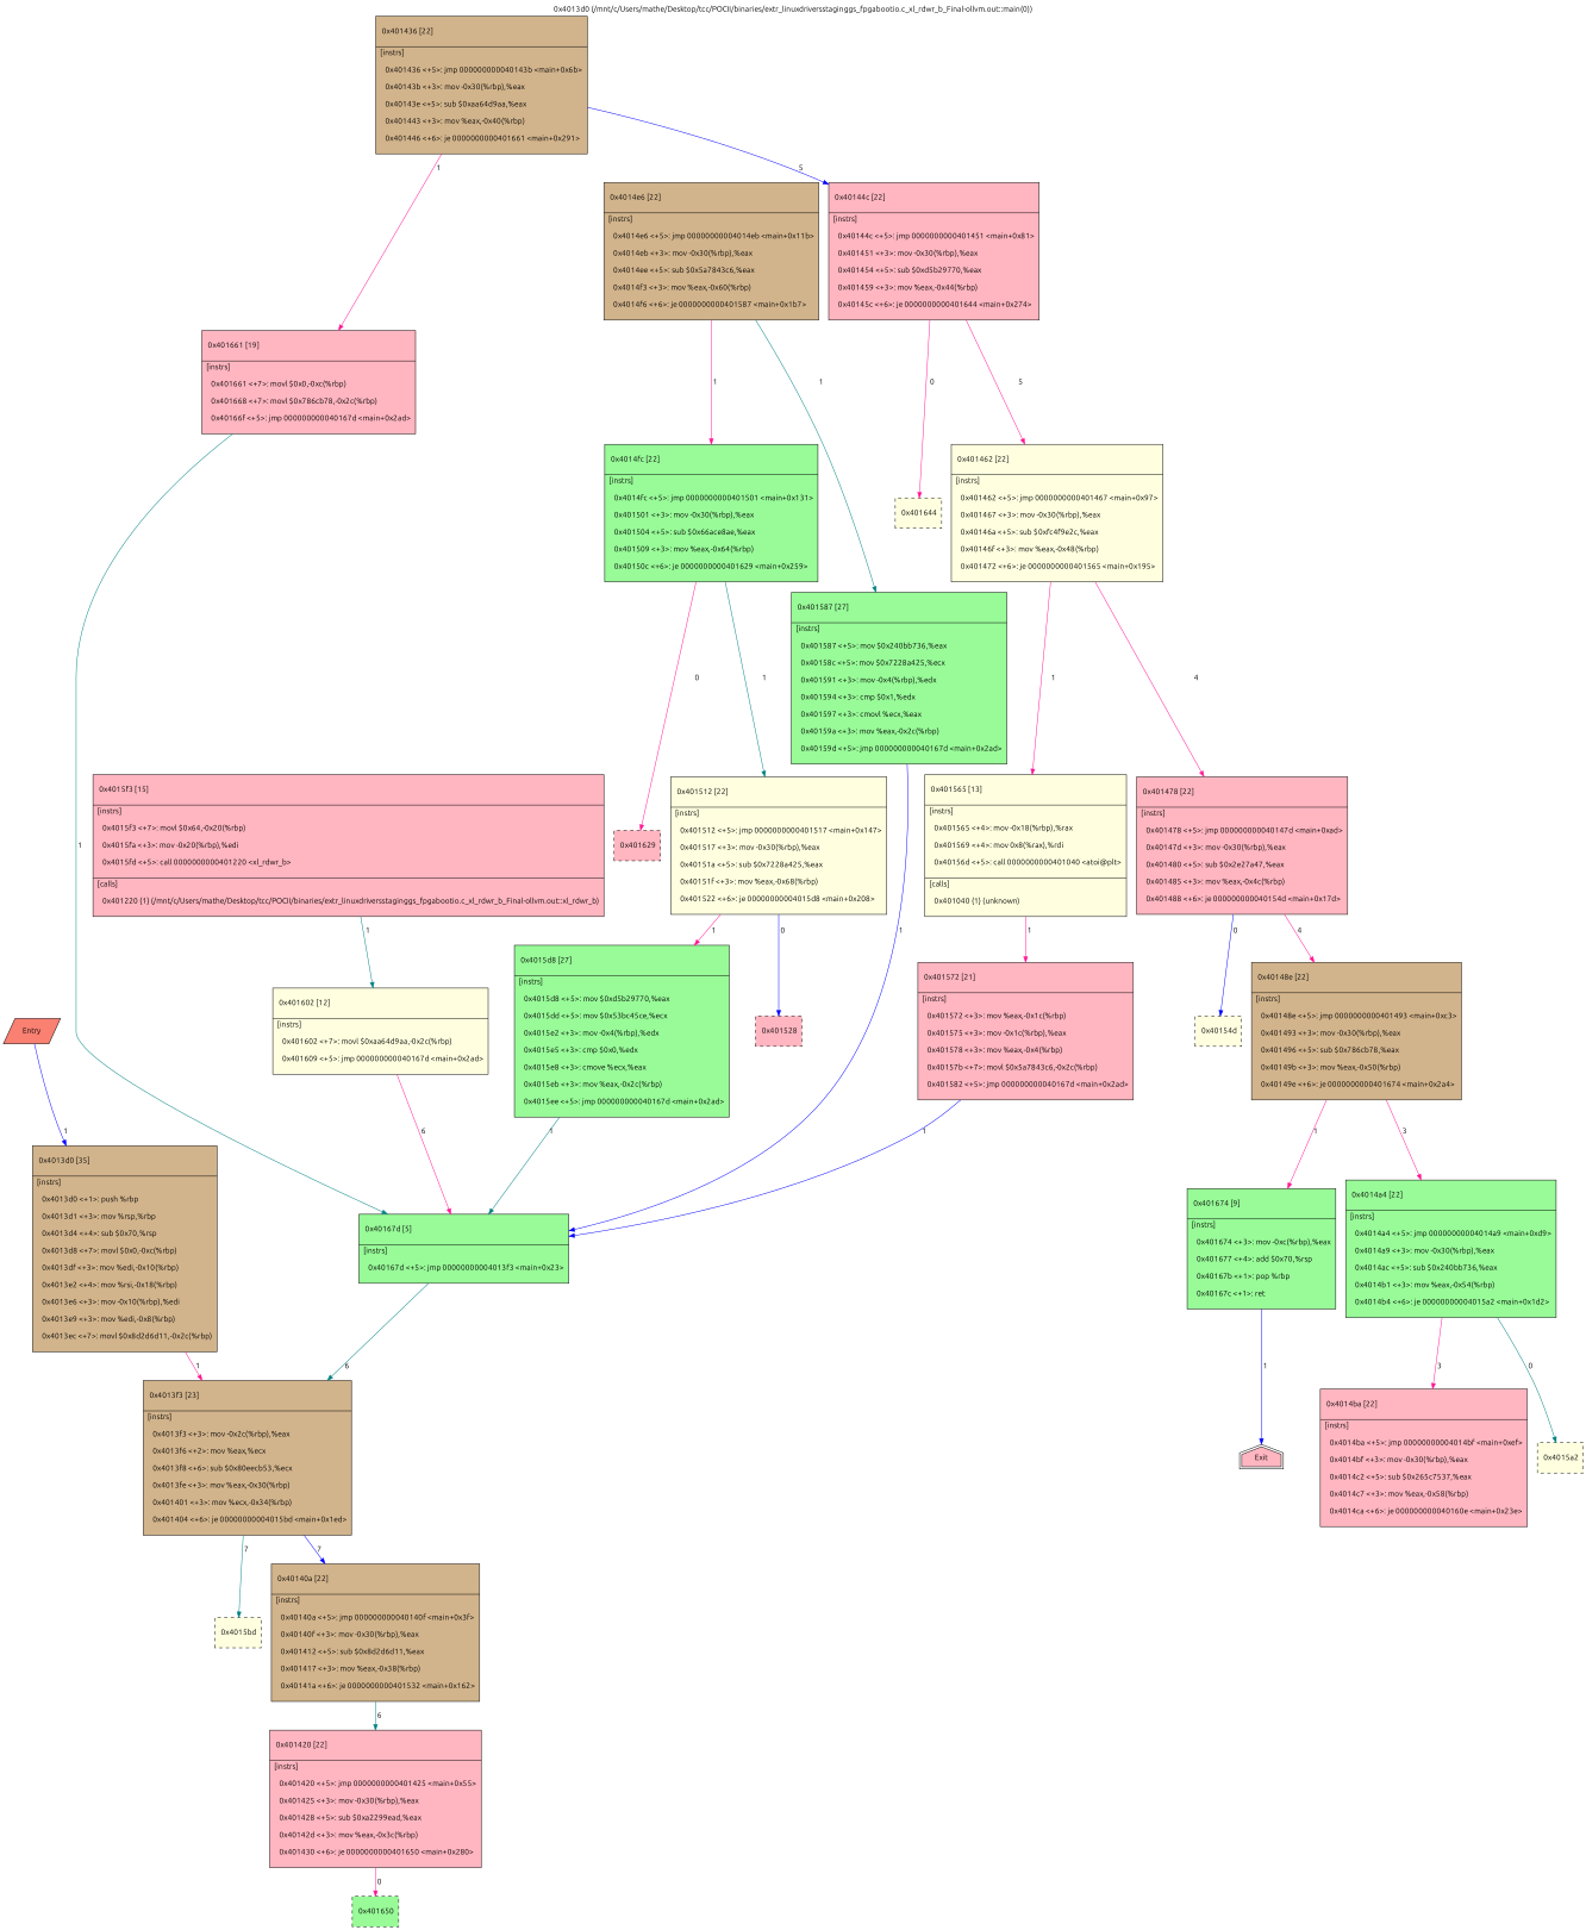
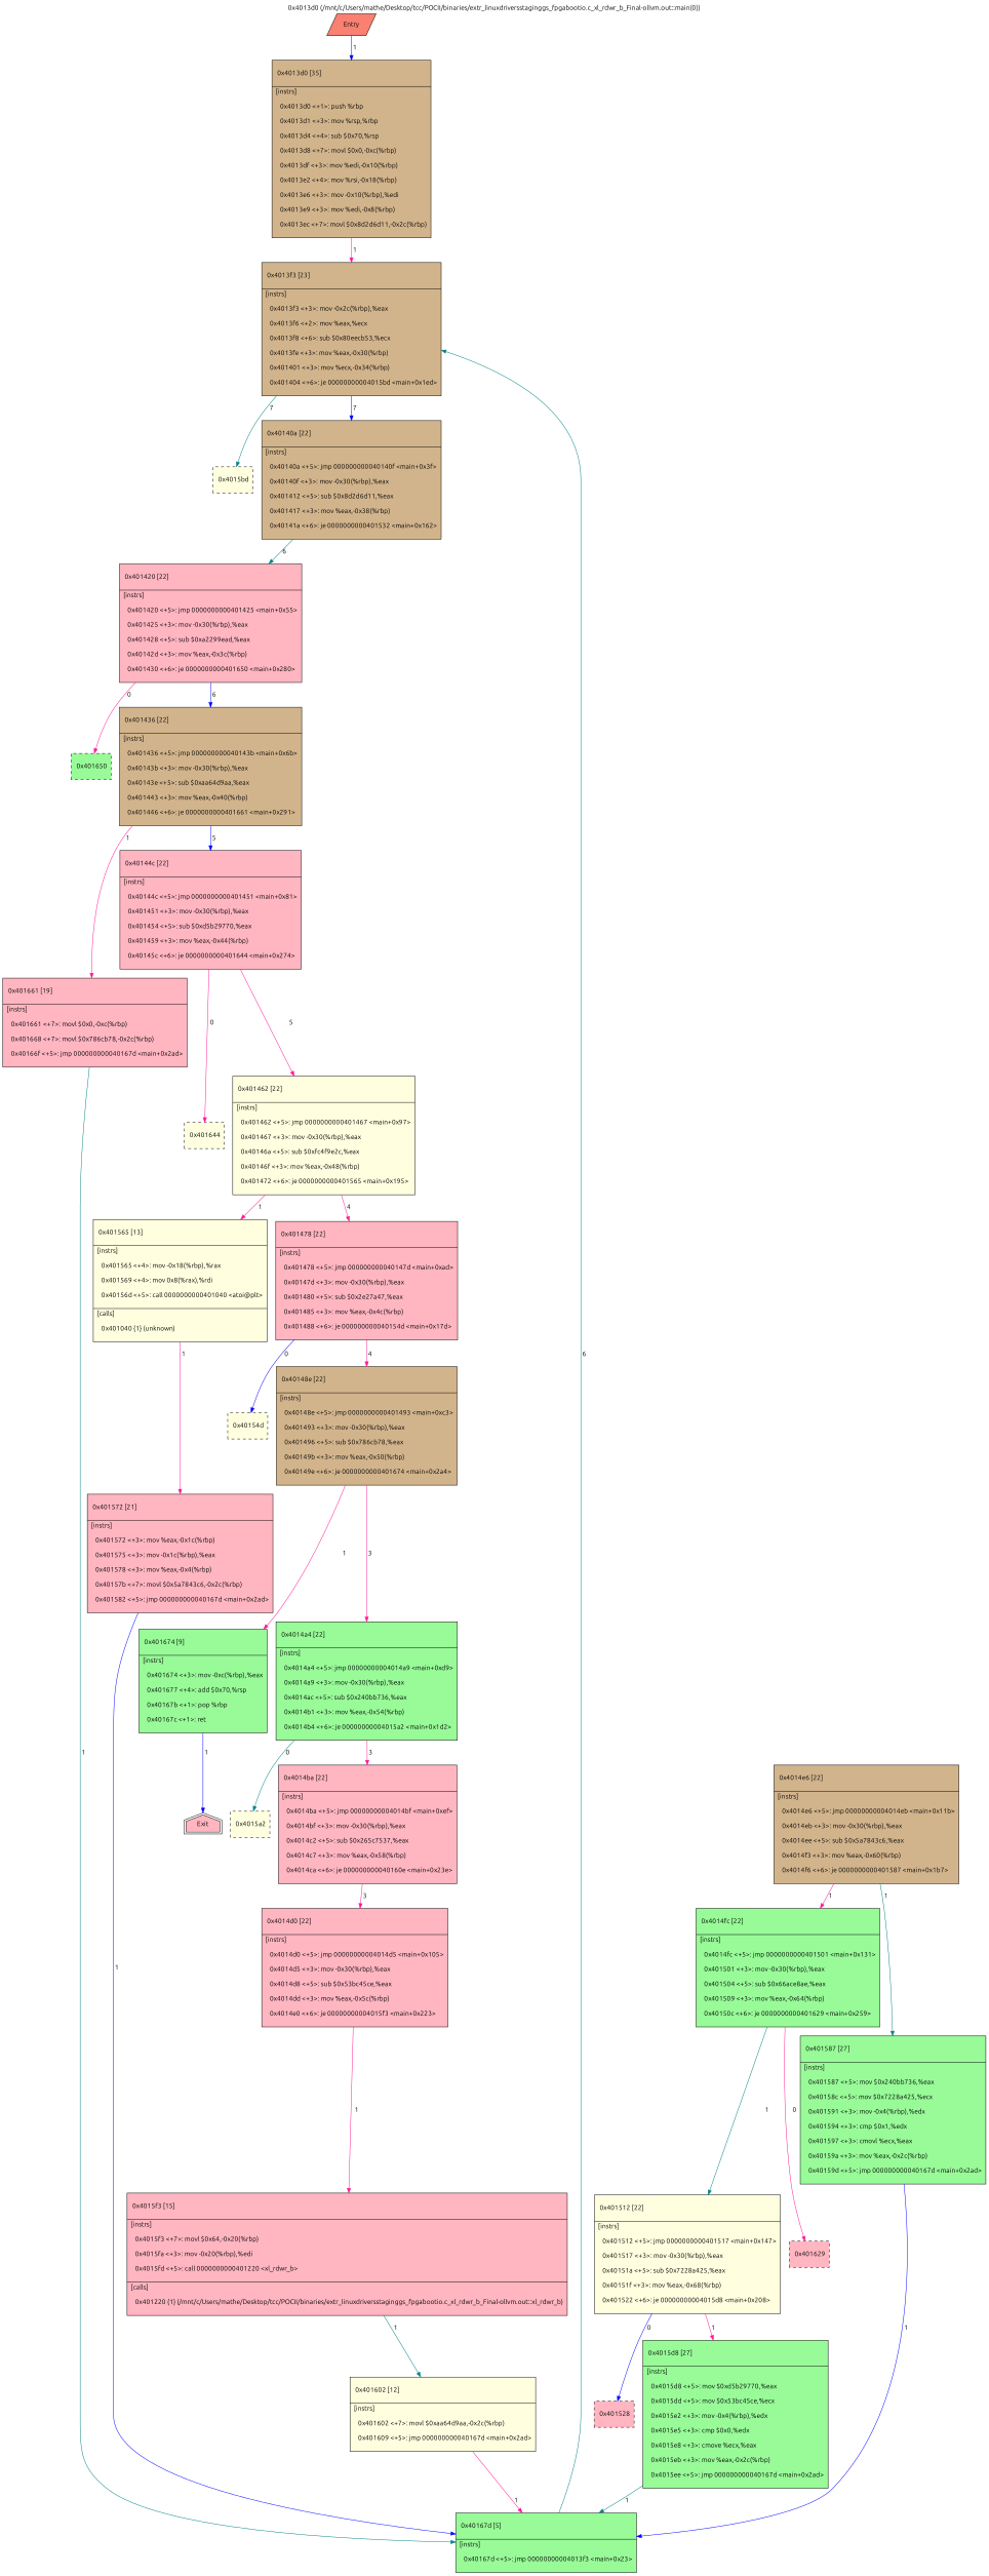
  digraph {
    fontname=Ubuntu
    label="0x4013d0 (/mnt/c/Users/mathe/Desktop/tcc/POCII/binaries/extr_linuxdriversstaginggs_fpgabootio.c_xl_rdwr_b_Final-ollvm.out::main(0))"
    labelloc=t
    node [fillcolor=lightpink fontname=Ubuntu shape=record style=filled]
    edge [color=deeppink fontname=Ubuntu]
    Entry [fillcolor=salmon height=0.3 shape=parallelogram width=0.3]
    n2 [fillcolor=tan label="{\n     0x4013d0 [35]\l\n     | [instrs]\l\n     &nbsp;&nbsp;0x4013d0 \<+1\>: push %rbp\l\n     &nbsp;&nbsp;0x4013d1 \<+3\>: mov %rsp,%rbp\l\n     &nbsp;&nbsp;0x4013d4 \<+4\>: sub $0x70,%rsp\l\n     &nbsp;&nbsp;0x4013d8 \<+7\>: movl $0x0,-0xc(%rbp)\l\n     &nbsp;&nbsp;0x4013df \<+3\>: mov %edi,-0x10(%rbp)\l\n     &nbsp;&nbsp;0x4013e2 \<+4\>: mov %rsi,-0x18(%rbp)\l\n     &nbsp;&nbsp;0x4013e6 \<+3\>: mov -0x10(%rbp),%edi\l\n     &nbsp;&nbsp;0x4013e9 \<+3\>: mov %edi,-0x8(%rbp)\l\n     &nbsp;&nbsp;0x4013ec \<+7\>: movl $0x8d2d6d11,-0x2c(%rbp)\l\n  }"]
    n3 [fillcolor=tan label="{\n     0x4013f3 [23]\l\n     | [instrs]\l\n     &nbsp;&nbsp;0x4013f3 \<+3\>: mov -0x2c(%rbp),%eax\l\n     &nbsp;&nbsp;0x4013f6 \<+2\>: mov %eax,%ecx\l\n     &nbsp;&nbsp;0x4013f8 \<+6\>: sub $0x80eecb53,%ecx\l\n     &nbsp;&nbsp;0x4013fe \<+3\>: mov %eax,-0x30(%rbp)\l\n     &nbsp;&nbsp;0x401401 \<+3\>: mov %ecx,-0x34(%rbp)\l\n     &nbsp;&nbsp;0x401404 \<+6\>: je 00000000004015bd \<main+0x1ed\>\l\n  }"]
    n4 [fillcolor=lightyellow label="{\n     0x4015bd\l\n  }" style="dashed,filled"]
    n5 [fillcolor=tan label="{\n     0x40140a [22]\l\n     | [instrs]\l\n     &nbsp;&nbsp;0x40140a \<+5\>: jmp 000000000040140f \<main+0x3f\>\l\n     &nbsp;&nbsp;0x40140f \<+3\>: mov -0x30(%rbp),%eax\l\n     &nbsp;&nbsp;0x401412 \<+5\>: sub $0x8d2d6d11,%eax\l\n     &nbsp;&nbsp;0x401417 \<+3\>: mov %eax,-0x38(%rbp)\l\n     &nbsp;&nbsp;0x40141a \<+6\>: je 0000000000401532 \<main+0x162\>\l\n  }"]
    n6 [label="{\n     0x401420 [22]\l\n     | [instrs]\l\n     &nbsp;&nbsp;0x401420 \<+5\>: jmp 0000000000401425 \<main+0x55\>\l\n     &nbsp;&nbsp;0x401425 \<+3\>: mov -0x30(%rbp),%eax\l\n     &nbsp;&nbsp;0x401428 \<+5\>: sub $0xa2299ead,%eax\l\n     &nbsp;&nbsp;0x40142d \<+3\>: mov %eax,-0x3c(%rbp)\l\n     &nbsp;&nbsp;0x401430 \<+6\>: je 0000000000401650 \<main+0x280\>\l\n  }"]
    n7 [fillcolor=palegreen label="{\n     0x401650\l\n  }" style="dashed,filled"]
    n8 [fillcolor=tan label="{\n     0x401436 [22]\l\n     | [instrs]\l\n     &nbsp;&nbsp;0x401436 \<+5\>: jmp 000000000040143b \<main+0x6b\>\l\n     &nbsp;&nbsp;0x40143b \<+3\>: mov -0x30(%rbp),%eax\l\n     &nbsp;&nbsp;0x40143e \<+5\>: sub $0xaa64d9aa,%eax\l\n     &nbsp;&nbsp;0x401443 \<+3\>: mov %eax,-0x40(%rbp)\l\n     &nbsp;&nbsp;0x401446 \<+6\>: je 0000000000401661 \<main+0x291\>\l\n  }"]
    Exit [height=0.3 peripheries=2 shape=house width=0.3]
    n10 [fillcolor=palegreen label="{\n     0x40167d [5]\l\n     | [instrs]\l\n     &nbsp;&nbsp;0x40167d \<+5\>: jmp 00000000004013f3 \<main+0x23\>\l\n  }"]
    n11 [label="{\n     0x401661 [19]\l\n     | [instrs]\l\n     &nbsp;&nbsp;0x401661 \<+7\>: movl $0x0,-0xc(%rbp)\l\n     &nbsp;&nbsp;0x401668 \<+7\>: movl $0x786cb78,-0x2c(%rbp)\l\n     &nbsp;&nbsp;0x40166f \<+5\>: jmp 000000000040167d \<main+0x2ad\>\l\n  }"]
    n12 [label="{\n     0x40144c [22]\l\n     | [instrs]\l\n     &nbsp;&nbsp;0x40144c \<+5\>: jmp 0000000000401451 \<main+0x81\>\l\n     &nbsp;&nbsp;0x401451 \<+3\>: mov -0x30(%rbp),%eax\l\n     &nbsp;&nbsp;0x401454 \<+5\>: sub $0xd5b29770,%eax\l\n     &nbsp;&nbsp;0x401459 \<+3\>: mov %eax,-0x44(%rbp)\l\n     &nbsp;&nbsp;0x40145c \<+6\>: je 0000000000401644 \<main+0x274\>\l\n  }"]
    n13 [fillcolor=lightyellow label="{\n     0x401602 [12]\l\n     | [instrs]\l\n     &nbsp;&nbsp;0x401602 \<+7\>: movl $0xaa64d9aa,-0x2c(%rbp)\l\n     &nbsp;&nbsp;0x401609 \<+5\>: jmp 000000000040167d \<main+0x2ad\>\l\n  }"]
    n14 [fillcolor=lightyellow label="{\n     0x401644\l\n  }" style="dashed,filled"]
    n15 [fillcolor=lightyellow label="{\n     0x401462 [22]\l\n     | [instrs]\l\n     &nbsp;&nbsp;0x401462 \<+5\>: jmp 0000000000401467 \<main+0x97\>\l\n     &nbsp;&nbsp;0x401467 \<+3\>: mov -0x30(%rbp),%eax\l\n     &nbsp;&nbsp;0x40146a \<+5\>: sub $0xfc4f9e2c,%eax\l\n     &nbsp;&nbsp;0x40146f \<+3\>: mov %eax,-0x48(%rbp)\l\n     &nbsp;&nbsp;0x401472 \<+6\>: je 0000000000401565 \<main+0x195\>\l\n  }"]
    n16 [label="{\n     0x401528\l\n  }" style="dashed,filled"]
    n17 [fillcolor=lightyellow label="{\n     0x401565 [13]\l\n     | [instrs]\l\n     &nbsp;&nbsp;0x401565 \<+4\>: mov -0x18(%rbp),%rax\l\n     &nbsp;&nbsp;0x401569 \<+4\>: mov 0x8(%rax),%rdi\l\n     &nbsp;&nbsp;0x40156d \<+5\>: call 0000000000401040 \<atoi@plt\>\l\n     | [calls]\l\n     &nbsp;&nbsp;0x401040 \{1\} (unknown)\l\n  }"]
    n18 [label="{\n     0x401478 [22]\l\n     | [instrs]\l\n     &nbsp;&nbsp;0x401478 \<+5\>: jmp 000000000040147d \<main+0xad\>\l\n     &nbsp;&nbsp;0x40147d \<+3\>: mov -0x30(%rbp),%eax\l\n     &nbsp;&nbsp;0x401480 \<+5\>: sub $0x2e27a47,%eax\l\n     &nbsp;&nbsp;0x401485 \<+3\>: mov %eax,-0x4c(%rbp)\l\n     &nbsp;&nbsp;0x401488 \<+6\>: je 000000000040154d \<main+0x17d\>\l\n  }"]
    n19 [fillcolor=palegreen label="{\n     0x4015d8 [27]\l\n     | [instrs]\l\n     &nbsp;&nbsp;0x4015d8 \<+5\>: mov $0xd5b29770,%eax\l\n     &nbsp;&nbsp;0x4015dd \<+5\>: mov $0x53bc45ce,%ecx\l\n     &nbsp;&nbsp;0x4015e2 \<+3\>: mov -0x4(%rbp),%edx\l\n     &nbsp;&nbsp;0x4015e5 \<+3\>: cmp $0x0,%edx\l\n     &nbsp;&nbsp;0x4015e8 \<+3\>: cmove %ecx,%eax\l\n     &nbsp;&nbsp;0x4015eb \<+3\>: mov %eax,-0x2c(%rbp)\l\n     &nbsp;&nbsp;0x4015ee \<+5\>: jmp 000000000040167d \<main+0x2ad\>\l\n  }"]
    n20 [label="{\n     0x401572 [21]\l\n     | [instrs]\l\n     &nbsp;&nbsp;0x401572 \<+3\>: mov %eax,-0x1c(%rbp)\l\n     &nbsp;&nbsp;0x401575 \<+3\>: mov -0x1c(%rbp),%eax\l\n     &nbsp;&nbsp;0x401578 \<+3\>: mov %eax,-0x4(%rbp)\l\n     &nbsp;&nbsp;0x40157b \<+7\>: movl $0x5a7843c6,-0x2c(%rbp)\l\n     &nbsp;&nbsp;0x401582 \<+5\>: jmp 000000000040167d \<main+0x2ad\>\l\n  }"]
    n21 [fillcolor=lightyellow label="{\n     0x40154d\l\n  }" style="dashed,filled"]
    n22 [fillcolor=tan label="{\n     0x40148e [22]\l\n     | [instrs]\l\n     &nbsp;&nbsp;0x40148e \<+5\>: jmp 0000000000401493 \<main+0xc3\>\l\n     &nbsp;&nbsp;0x401493 \<+3\>: mov -0x30(%rbp),%eax\l\n     &nbsp;&nbsp;0x401496 \<+5\>: sub $0x786cb78,%eax\l\n     &nbsp;&nbsp;0x40149b \<+3\>: mov %eax,-0x50(%rbp)\l\n     &nbsp;&nbsp;0x40149e \<+6\>: je 0000000000401674 \<main+0x2a4\>\l\n  }"]
    n23 [fillcolor=lightyellow label="{\n     0x401512 [22]\l\n     | [instrs]\l\n     &nbsp;&nbsp;0x401512 \<+5\>: jmp 0000000000401517 \<main+0x147\>\l\n     &nbsp;&nbsp;0x401517 \<+3\>: mov -0x30(%rbp),%eax\l\n     &nbsp;&nbsp;0x40151a \<+5\>: sub $0x7228a425,%eax\l\n     &nbsp;&nbsp;0x40151f \<+3\>: mov %eax,-0x68(%rbp)\l\n     &nbsp;&nbsp;0x401522 \<+6\>: je 00000000004015d8 \<main+0x208\>\l\n  }"]
    n24 [fillcolor=palegreen label="{\n     0x401674 [9]\l\n     | [instrs]\l\n     &nbsp;&nbsp;0x401674 \<+3\>: mov -0xc(%rbp),%eax\l\n     &nbsp;&nbsp;0x401677 \<+4\>: add $0x70,%rsp\l\n     &nbsp;&nbsp;0x40167b \<+1\>: pop %rbp\l\n     &nbsp;&nbsp;0x40167c \<+1\>: ret\l\n  }"]
    n25 [fillcolor=palegreen label="{\n     0x4014a4 [22]\l\n     | [instrs]\l\n     &nbsp;&nbsp;0x4014a4 \<+5\>: jmp 00000000004014a9 \<main+0xd9\>\l\n     &nbsp;&nbsp;0x4014a9 \<+3\>: mov -0x30(%rbp),%eax\l\n     &nbsp;&nbsp;0x4014ac \<+5\>: sub $0x240bb736,%eax\l\n     &nbsp;&nbsp;0x4014b1 \<+3\>: mov %eax,-0x54(%rbp)\l\n     &nbsp;&nbsp;0x4014b4 \<+6\>: je 00000000004015a2 \<main+0x1d2\>\l\n  }"]
    n26 [label="{\n     0x401629\l\n  }" style="dashed,filled"]
    n27 [fillcolor=lightyellow label="{\n     0x4015a2\l\n  }" style="dashed,filled"]
    n28 [label="{\n     0x4014ba [22]\l\n     | [instrs]\l\n     &nbsp;&nbsp;0x4014ba \<+5\>: jmp 00000000004014bf \<main+0xef\>\l\n     &nbsp;&nbsp;0x4014bf \<+3\>: mov -0x30(%rbp),%eax\l\n     &nbsp;&nbsp;0x4014c2 \<+5\>: sub $0x265c7537,%eax\l\n     &nbsp;&nbsp;0x4014c7 \<+3\>: mov %eax,-0x58(%rbp)\l\n     &nbsp;&nbsp;0x4014ca \<+6\>: je 000000000040160e \<main+0x23e\>\l\n  }"]
    n29 [fillcolor=palegreen label="{\n     0x4014fc [22]\l\n     | [instrs]\l\n     &nbsp;&nbsp;0x4014fc \<+5\>: jmp 0000000000401501 \<main+0x131\>\l\n     &nbsp;&nbsp;0x401501 \<+3\>: mov -0x30(%rbp),%eax\l\n     &nbsp;&nbsp;0x401504 \<+5\>: sub $0x66ace8ae,%eax\l\n     &nbsp;&nbsp;0x401509 \<+3\>: mov %eax,-0x64(%rbp)\l\n     &nbsp;&nbsp;0x40150c \<+6\>: je 0000000000401629 \<main+0x259\>\l\n  }"]
+   n30 [label="{\n     0x4014d0 [22]\l\n     | [instrs]\l\n     &nbsp;&nbsp;0x4014d0 \<+5\>: jmp 00000000004014d5 \<main+0x105\>\l\n     &nbsp;&nbsp;0x4014d5 \<+3\>: mov -0x30(%rbp),%eax\l\n     &nbsp;&nbsp;0x4014d8 \<+5\>: sub $0x53bc45ce,%eax\l\n     &nbsp;&nbsp;0x4014dd \<+3\>: mov %eax,-0x5c(%rbp)\l\n     &nbsp;&nbsp;0x4014e0 \<+6\>: je 00000000004015f3 \<main+0x223\>\l\n  }"]
    n31 [fillcolor=palegreen label="{\n     0x401587 [27]\l\n     | [instrs]\l\n     &nbsp;&nbsp;0x401587 \<+5\>: mov $0x240bb736,%eax\l\n     &nbsp;&nbsp;0x40158c \<+5\>: mov $0x7228a425,%ecx\l\n     &nbsp;&nbsp;0x401591 \<+3\>: mov -0x4(%rbp),%edx\l\n     &nbsp;&nbsp;0x401594 \<+3\>: cmp $0x1,%edx\l\n     &nbsp;&nbsp;0x401597 \<+3\>: cmovl %ecx,%eax\l\n     &nbsp;&nbsp;0x40159a \<+3\>: mov %eax,-0x2c(%rbp)\l\n     &nbsp;&nbsp;0x40159d \<+5\>: jmp 000000000040167d \<main+0x2ad\>\l\n  }"]
    n32 [label="{\n     0x4015f3 [15]\l\n     | [instrs]\l\n     &nbsp;&nbsp;0x4015f3 \<+7\>: movl $0x64,-0x20(%rbp)\l\n     &nbsp;&nbsp;0x4015fa \<+3\>: mov -0x20(%rbp),%edi\l\n     &nbsp;&nbsp;0x4015fd \<+5\>: call 0000000000401220 \<xl_rdwr_b\>\l\n     | [calls]\l\n     &nbsp;&nbsp;0x401220 \{1\} (/mnt/c/Users/mathe/Desktop/tcc/POCII/binaries/extr_linuxdriversstaginggs_fpgabootio.c_xl_rdwr_b_Final-ollvm.out::xl_rdwr_b)\l\n  }"]
    n33 [fillcolor=tan label="{\n     0x4014e6 [22]\l\n     | [instrs]\l\n     &nbsp;&nbsp;0x4014e6 \<+5\>: jmp 00000000004014eb \<main+0x11b\>\l\n     &nbsp;&nbsp;0x4014eb \<+3\>: mov -0x30(%rbp),%eax\l\n     &nbsp;&nbsp;0x4014ee \<+5\>: sub $0x5a7843c6,%eax\l\n     &nbsp;&nbsp;0x4014f3 \<+3\>: mov %eax,-0x60(%rbp)\l\n     &nbsp;&nbsp;0x4014f6 \<+6\>: je 0000000000401587 \<main+0x1b7\>\l\n  }"]
    Entry -> n2 [color=blue label=" 1"]
    n2 -> n3 [label=" 1"]
    n3 -> n4 [color=teal label=" 7"]
    n3 -> n5 [color=blue label=" 7"]
    n5 -> n6 [color=teal label=" 6"]
    n6 -> n7 [label=" 0"]
+   n6 -> n8 [color=blue label=" 6"]
    n8 -> n11 [label=" 1"]
    n8 -> n12 [color=blue label=" 5"]
    n10 -> n3 [color=teal label=" 6"]
    n11 -> n10 [color=teal label=" 1"]
    n12 -> n14 [label=" 0"]
    n12 -> n15 [label=" 5"]
-   n13 -> n10 [label=" 6"]
+   n13 -> n10 [label=" 1"]
    n15 -> n17 [label=" 1"]
    n15 -> n18 [label=" 4"]
    n17 -> n20 [label=" 1"]
    n18 -> n21 [color=blue label=" 0"]
    n18 -> n22 [label=" 4"]
    n19 -> n10 [color=teal label=" 1"]
    n20 -> n10 [color=blue label=" 1"]
    n22 -> n24 [label=" 1"]
    n22 -> n25 [label=" 3"]
    n23 -> n16 [color=blue label=" 0"]
    n23 -> n19 [label=" 1"]
    n24 -> Exit [color=blue label=" 1"]
    n25 -> n27 [color=teal label=" 0"]
    n25 -> n28 [label=" 3"]
+   n28 -> n30 [label=" 3"]
    n29 -> n23 [color=teal label=" 1"]
    n29 -> n26 [label=" 0"]
+   n30 -> n32 [label=" 1"]
    n31 -> n10 [color=blue label=" 1"]
    n32 -> n13 [color=teal label=" 1"]
    n33 -> n29 [label=" 1"]
    n33 -> n31 [color=teal label=" 1"]
  }
